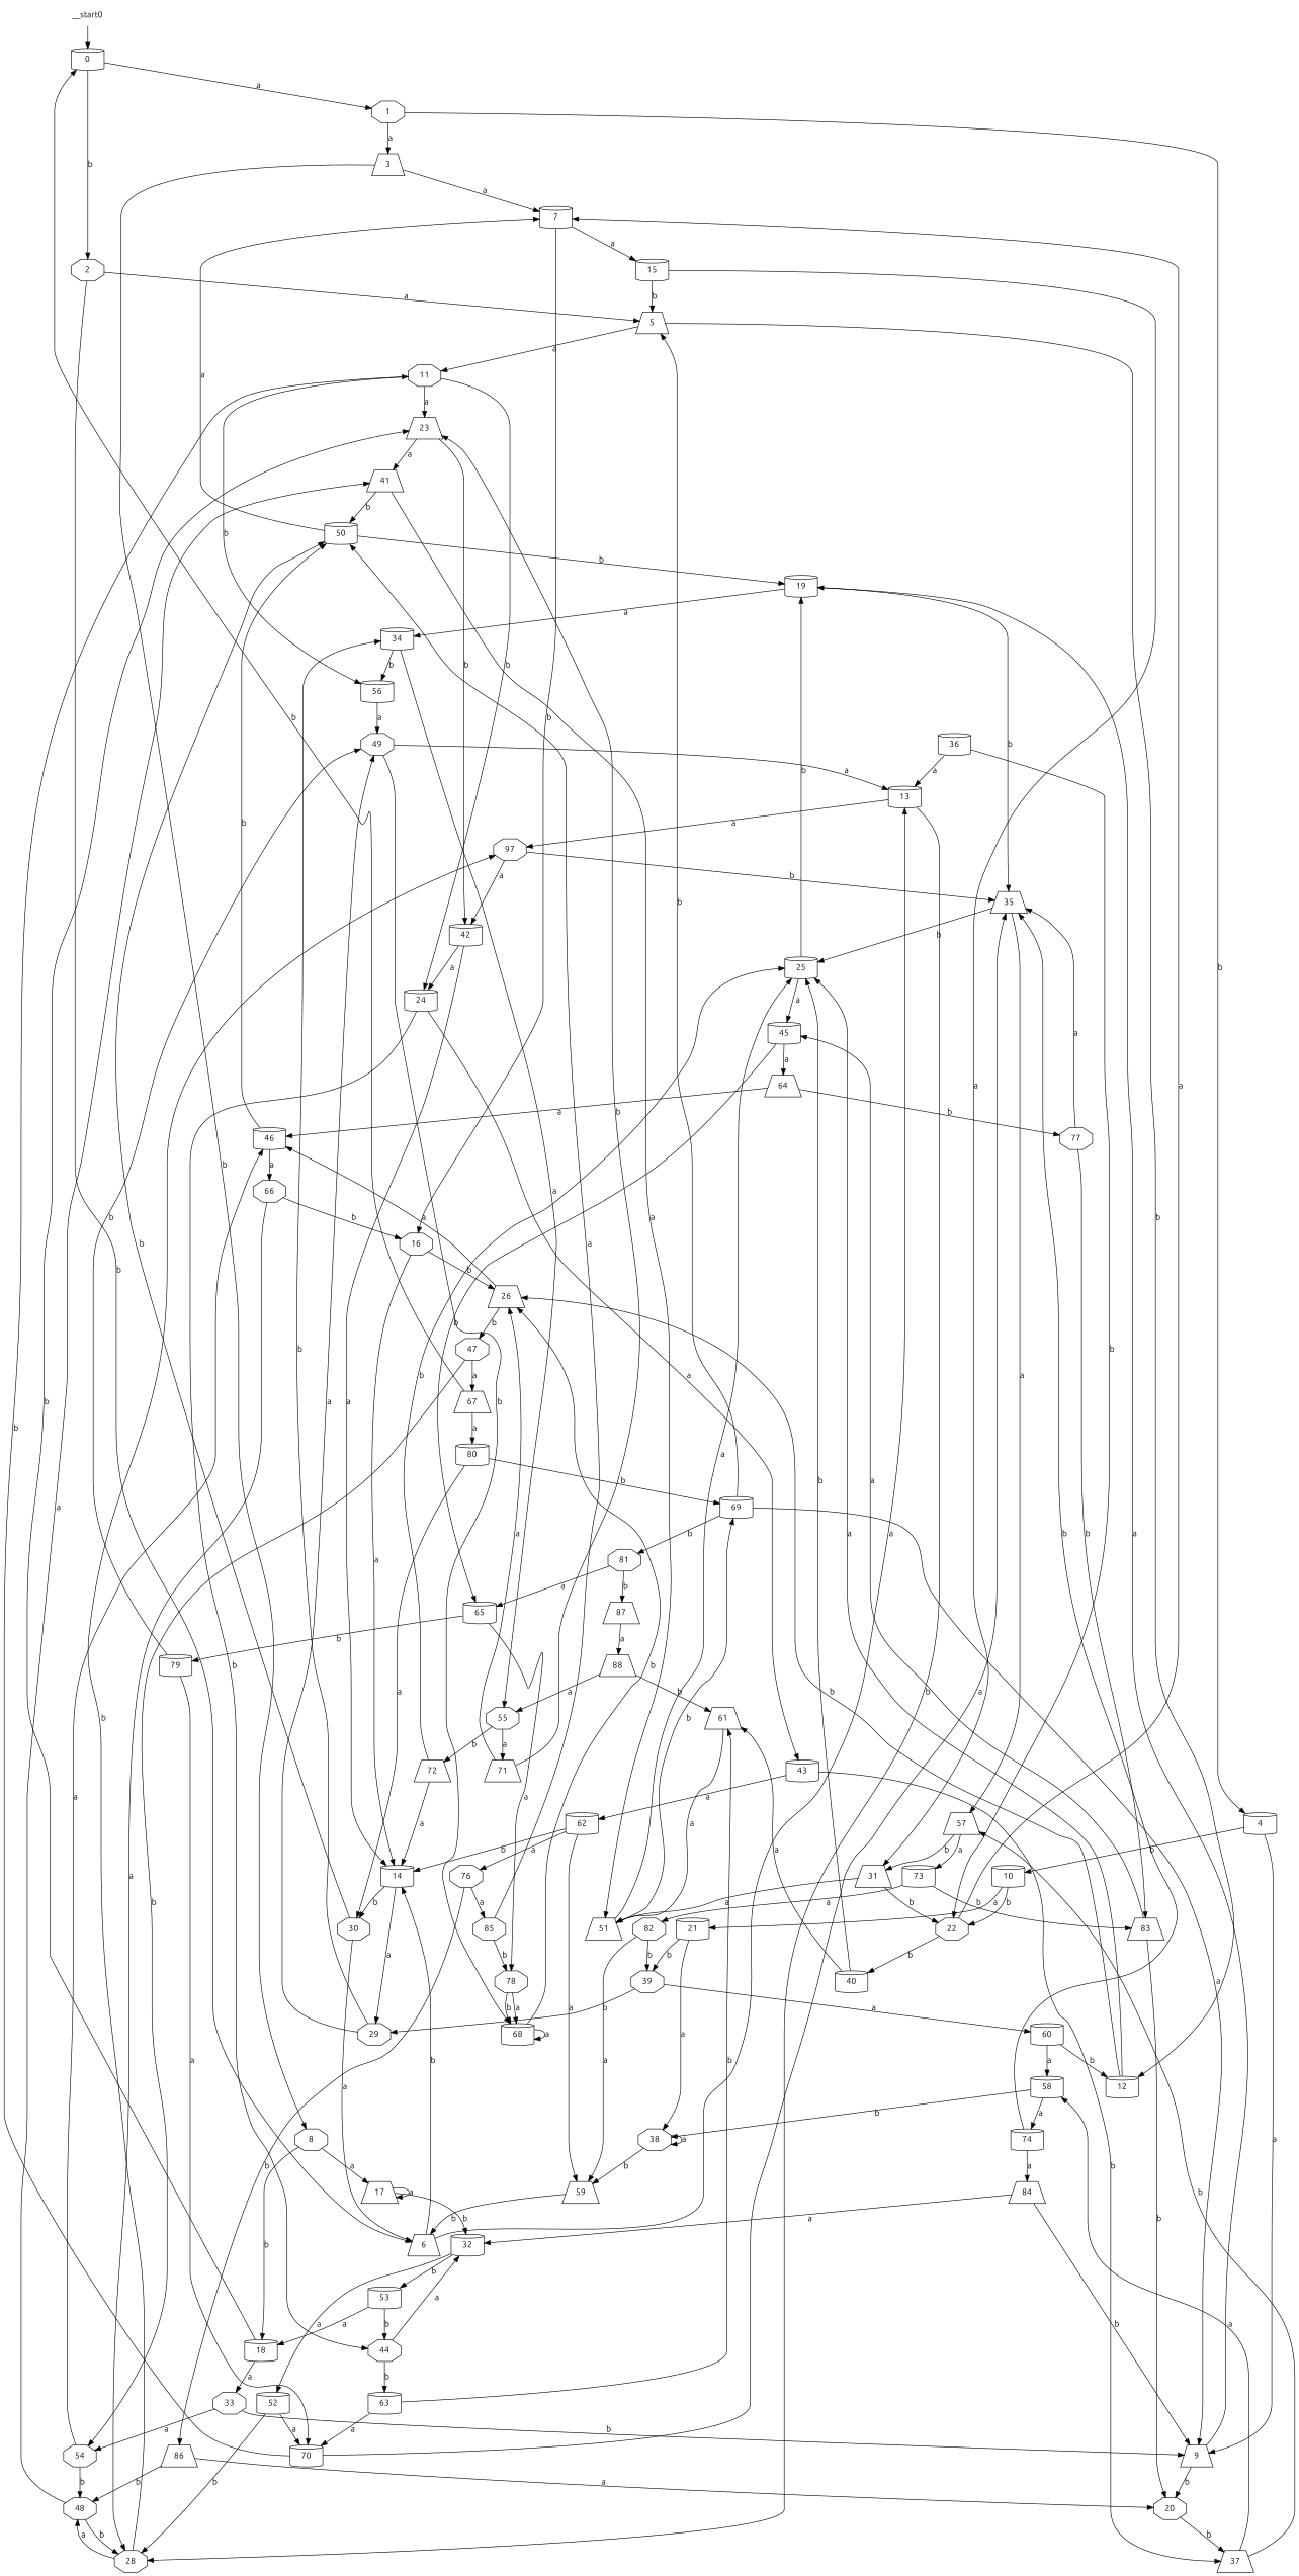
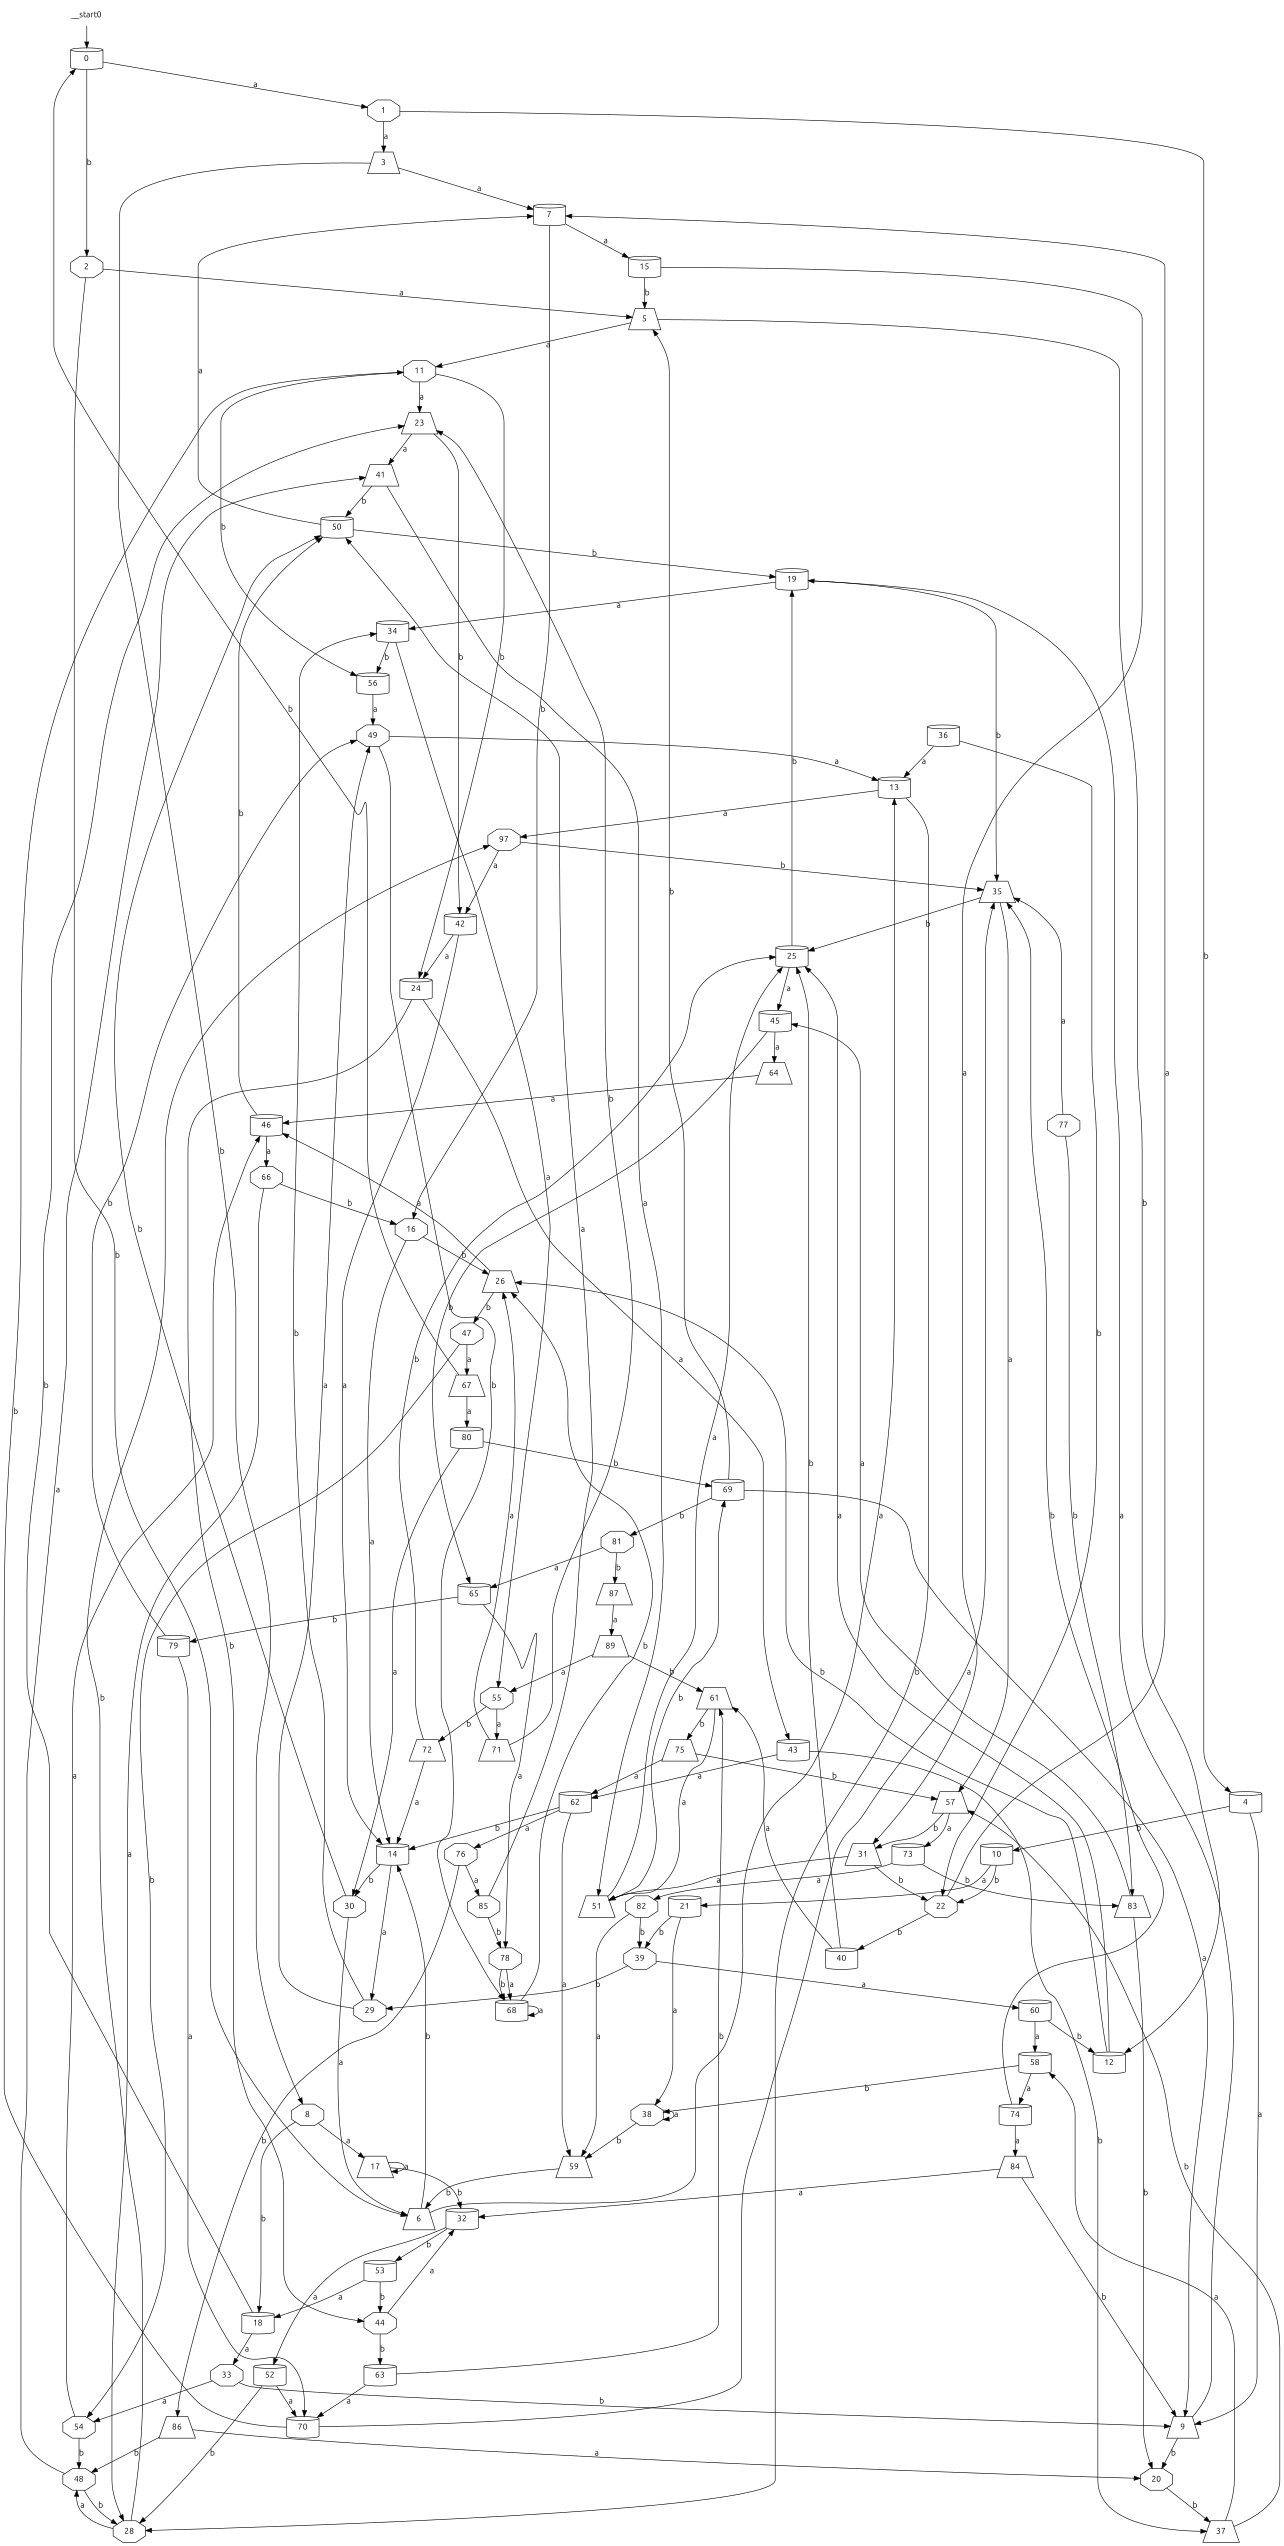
  digraph {
    fontname=Ubuntu
    node [fontname=Ubuntu shape=cylinder]
    edge [fontname=Ubuntu]
    __start0 [shape=none]
    0
    1 [shape=octagon]
    2 [shape=octagon]
    3 [shape=trapezium]
    4
    5 [shape=trapezium]
    6 [shape=trapezium]
    7
    8 [shape=octagon]
    9 [shape=trapezium]
    10
    11 [shape=octagon]
    12
    13
    14
    15
    16 [shape=octagon]
    17 [shape=trapezium]
    18
    19
    20 [shape=octagon]
    21
    22 [shape=octagon]
    23 [shape=trapezium]
    24
    56
    25
    26 [shape=trapezium]
    n30 [label=97 shape=octagon]
    28 [shape=octagon]
    29 [shape=octagon]
    30 [shape=octagon]
    31 [shape=trapezium]
    32
    33 [shape=octagon]
    34
    35 [shape=trapezium]
    37 [shape=trapezium]
    38 [shape=octagon]
    39 [shape=octagon]
    40
    41 [shape=trapezium]
    42
    43
    44 [shape=octagon]
    45
    46
    47 [shape=octagon]
    48 [shape=octagon]
    49 [shape=octagon]
    50
    51 [shape=trapezium]
    52
    53
    54 [shape=octagon]
    55 [shape=octagon]
    57 [shape=trapezium]
    36
    58
    59 [shape=trapezium]
    60
    61 [shape=trapezium]
    62
    63
    64 [shape=trapezium]
    65
    66 [shape=octagon]
    67 [shape=trapezium]
    68
    69
    70
    71 [shape=trapezium]
    72 [shape=trapezium]
    73
    74
+   75 [shape=trapezium]
    76 [shape=octagon]
    77 [shape=octagon]
    78 [shape=octagon]
    79
    80
    81 [shape=octagon]
    82 [shape=octagon]
    83 [shape=trapezium]
    84 [shape=trapezium]
    85 [shape=octagon]
    86 [shape=trapezium]
    87 [shape=trapezium]
-   88 [shape=trapezium]
+   88 [shape=trapezium label=89]
    __start0 -> 0
    0 -> 1 [label=a]
    0 -> 2 [label=b]
    1 -> 3 [label=a]
    1 -> 4 [label=b]
    2 -> 5 [label=a]
    2 -> 6 [label=b]
    3 -> 7 [label=a]
    3 -> 8 [label=b]
    4 -> 9 [label=a]
    4 -> 10 [label=b]
    5 -> 11 [label=a]
    5 -> 12 [label=b]
    6 -> 13 [label=a]
    6 -> 14 [label=b]
    7 -> 15 [label=a]
    7 -> 16 [label=b]
    8 -> 17 [label=a]
    8 -> 18 [label=b]
    9 -> 19 [label=a]
    9 -> 20 [label=b]
    10 -> 21 [label=a]
    10 -> 22 [label=b]
    11 -> 23 [label=a]
    11 -> 24 [label=b]
    11 -> 56 [label=b]
    12 -> 25 [label=a]
    12 -> 26 [label=b]
    13 -> n30 [label=a]
    13 -> 28 [label=b]
    14 -> 29 [label=a]
    14 -> 30 [label=b]
    15 -> 5 [label=b]
    15 -> 31 [label=a]
    16 -> 14 [label=a]
    16 -> 26 [label=b]
    17 -> 17 [label=a]
    17 -> 32 [label=b]
    18 -> 23 [label=b]
    18 -> 33 [label=a]
    19 -> 34 [label=a]
    19 -> 35 [label=b]
    20 -> 37 [label=b]
    21 -> 38 [label=a]
    21 -> 39 [label=b]
    22 -> 7 [label=a]
    22 -> 40 [label=b]
    23 -> 41 [label=a]
    23 -> 42 [label=b]
    24 -> 43 [label=a]
    24 -> 44 [label=b]
    56 -> 49 [label=a]
    25 -> 19 [label=b]
    25 -> 45 [label=a]
    26 -> 46 [label=a]
    26 -> 47 [label=b]
    n30 -> 35 [label=b]
    n30 -> 42 [label=a]
    28 -> n30 [label=b]
    28 -> 48 [label=a]
    29 -> 34 [label=b]
    29 -> 49 [label=a]
    30 -> 6 [label=a]
    30 -> 50 [label=b]
    31 -> 22 [label=b]
    31 -> 51 [label=a]
    32 -> 52 [label=a]
    32 -> 53 [label=b]
    33 -> 9 [label=b]
    33 -> 54 [label=a]
    34 -> 56 [label=b]
    34 -> 55 [label=a]
    35 -> 25 [label=b]
    35 -> 57 [label=a]
    37 -> 57 [label=b]
    37 -> 58 [label=a]
    38 -> 38 [label=a]
    38 -> 59 [label=b]
    39 -> 29 [label=b]
    39 -> 60 [label=a]
    40 -> 25 [label=b]
    40 -> 61 [label=a]
    41 -> 50 [label=b]
    41 -> 51 [label=a]
    42 -> 14 [label=a]
    42 -> 24 [label=a]
    43 -> 37 [label=b]
    43 -> 62 [label=a]
    44 -> 32 [label=a]
    44 -> 63 [label=b]
    45 -> 64 [label=a]
    45 -> 65 [label=b]
    46 -> 50 [label=b]
    46 -> 66 [label=a]
    47 -> 54 [label=b]
    47 -> 67 [label=a]
    48 -> 28 [label=b]
    48 -> 41 [label=a]
    49 -> 13 [label=a]
    49 -> 68 [label=b]
    50 -> 7 [label=a]
    50 -> 19 [label=b]
    51 -> 25 [label=a]
    51 -> 69 [label=b]
    52 -> 28 [label=b]
    52 -> 70 [label=a]
    53 -> 18 [label=a]
    53 -> 44 [label=b]
    54 -> 46 [label=a]
    54 -> 48 [label=b]
    55 -> 71 [label=a]
    55 -> 72 [label=b]
    57 -> 31 [label=b]
    57 -> 73 [label=a]
    36 -> 13 [label=a]
    36 -> 22 [label=b]
    58 -> 38 [label=b]
    58 -> 74 [label=a]
    59 -> 6 [label=b]
    60 -> 12 [label=b]
    60 -> 58 [label=a]
    61 -> 51 [label=a]
+   61 -> 75 [label=b]
    62 -> 14 [label=b]
    62 -> 59 [label=a]
    62 -> 76 [label=a]
    63 -> 61 [label=b]
    63 -> 70 [label=a]
    64 -> 46 [label=a]
-   64 -> 77 [label=b]
    65 -> 78 [label=a]
    65 -> 79 [label=b]
    66 -> 16 [label=b]
    66 -> 28 [label=a]
    67 -> 0 [label=b]
    67 -> 80 [label=a]
    68 -> 26 [label=b]
    68 -> 68 [label=a]
    69 -> 5 [label=b]
    69 -> 9 [label=a]
    69 -> 81 [label=b]
    70 -> 11 [label=b]
    70 -> 35 [label=a]
    71 -> 23 [label=b]
    71 -> 26 [label=a]
    72 -> 14 [label=a]
    72 -> 25 [label=b]
    73 -> 82 [label=a]
    73 -> 83 [label=b]
    74 -> 35 [label=b]
    74 -> 84 [label=a]
+   75 -> 57 [label=b]
+   75 -> 62 [label=a]
    76 -> 85 [label=a]
    76 -> 86 [label=b]
    77 -> 35 [label=a]
    77 -> 83 [label=b]
    78 -> 68 [label=a]
    78 -> 68 [label=b]
    79 -> 49 [label=b]
    79 -> 70 [label=a]
    80 -> 30 [label=a]
    80 -> 69 [label=b]
    81 -> 65 [label=a]
    81 -> 87 [label=b]
    82 -> 39 [label=b]
    82 -> 59 [label=a]
    83 -> 20 [label=b]
    83 -> 45 [label=a]
    84 -> 9 [label=b]
    84 -> 32 [label=a]
    85 -> 50 [label=a]
    85 -> 78 [label=b]
    86 -> 20 [label=a]
    86 -> 48 [label=b]
    87 -> 88 [label=a]
    88 -> 55 [label=a]
    88 -> 61 [label=b]
  }
